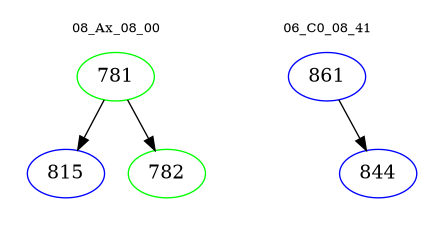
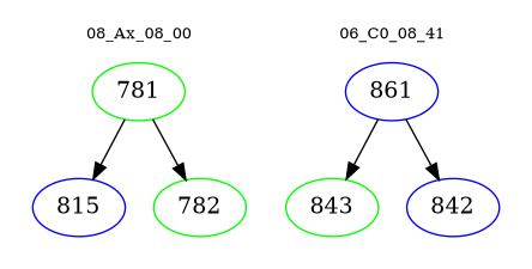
  digraph {
    node [color=green]
    edge [color=black]
    n1 [label=781]
    n2 [color=blue label=815]
    n3 [label=782]
    n4 [color=blue label=861]
-   n6 [color=blue label=844]
+   n5 [label=843]
+   n6 [color=blue label=842]
    subgraph cluster_1 {
      color=white
      fontsize=10
      label="08_Ax_08_00"
      n1
      n2
      n3
    }
    subgraph cluster_2 {
      color=white
      fontsize=10
      label="06_C0_08_41"
      n4
+     n5
      n6
    }
    n1 -> n2
    n1 -> n3
+   n4 -> n5
    n4 -> n6
  }
